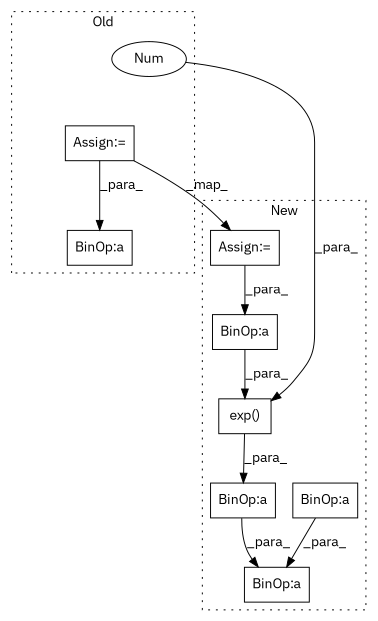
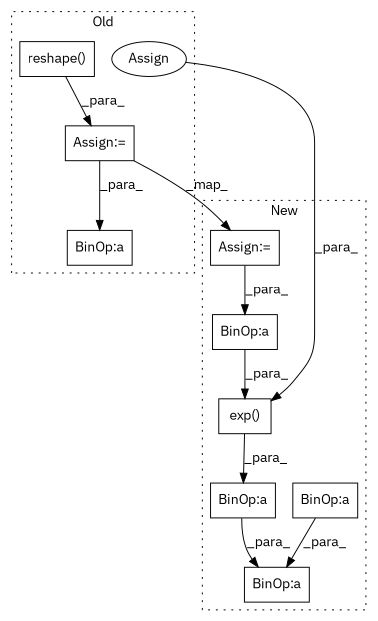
  digraph {
    fontname="IBM Plex Sans"
    node [a=82 fontname="IBM Plex Sans" l=3 shape=box]
    edge [fontname="IBM Plex Sans"]
-   n2 [a=76 l=2 label=Num s=7779 shape=ellipse]
+   n1 [a=75 l="12,1" label="reshape()" s="7745,7796"]
+   n2 [a=76 l=2 label=Assign s=7779 shape=ellipse]
    n3 [label="BinOp:a" s=8243]
    n4 [a=68 label="Assign:=" s=8002]
    n5 [a=75 l="8,1" label="exp()" s="7862,7885"]
    n6 [label="BinOp:a" s=8090]
    n7 [label="BinOp:a" s=7910]
    n8 [label="BinOp:a" s=8113]
    n9 [label="BinOp:a" s=7873]
    n10 [a=68 label="Assign:=" s=7793]
    subgraph cluster_1 {
      label=Old
      style=dotted
+     n1
      n2
      n3
      n4
    }
    subgraph cluster_2 {
      label=New
      style=dotted
      n5
      n6
      n7
      n8
      n9
      n10
    }
+   n1 -> n4 [label=_para_]
    n2 -> n5 [label=_para_]
    n4 -> n3 [label=_para_]
    n4 -> n10 [label=_map_]
    n5 -> n7 [label=_para_]
    n7 -> n6 [label=_para_]
    n8 -> n6 [label=_para_]
    n9 -> n5 [label=_para_]
    n10 -> n9 [label=_para_]
  }
